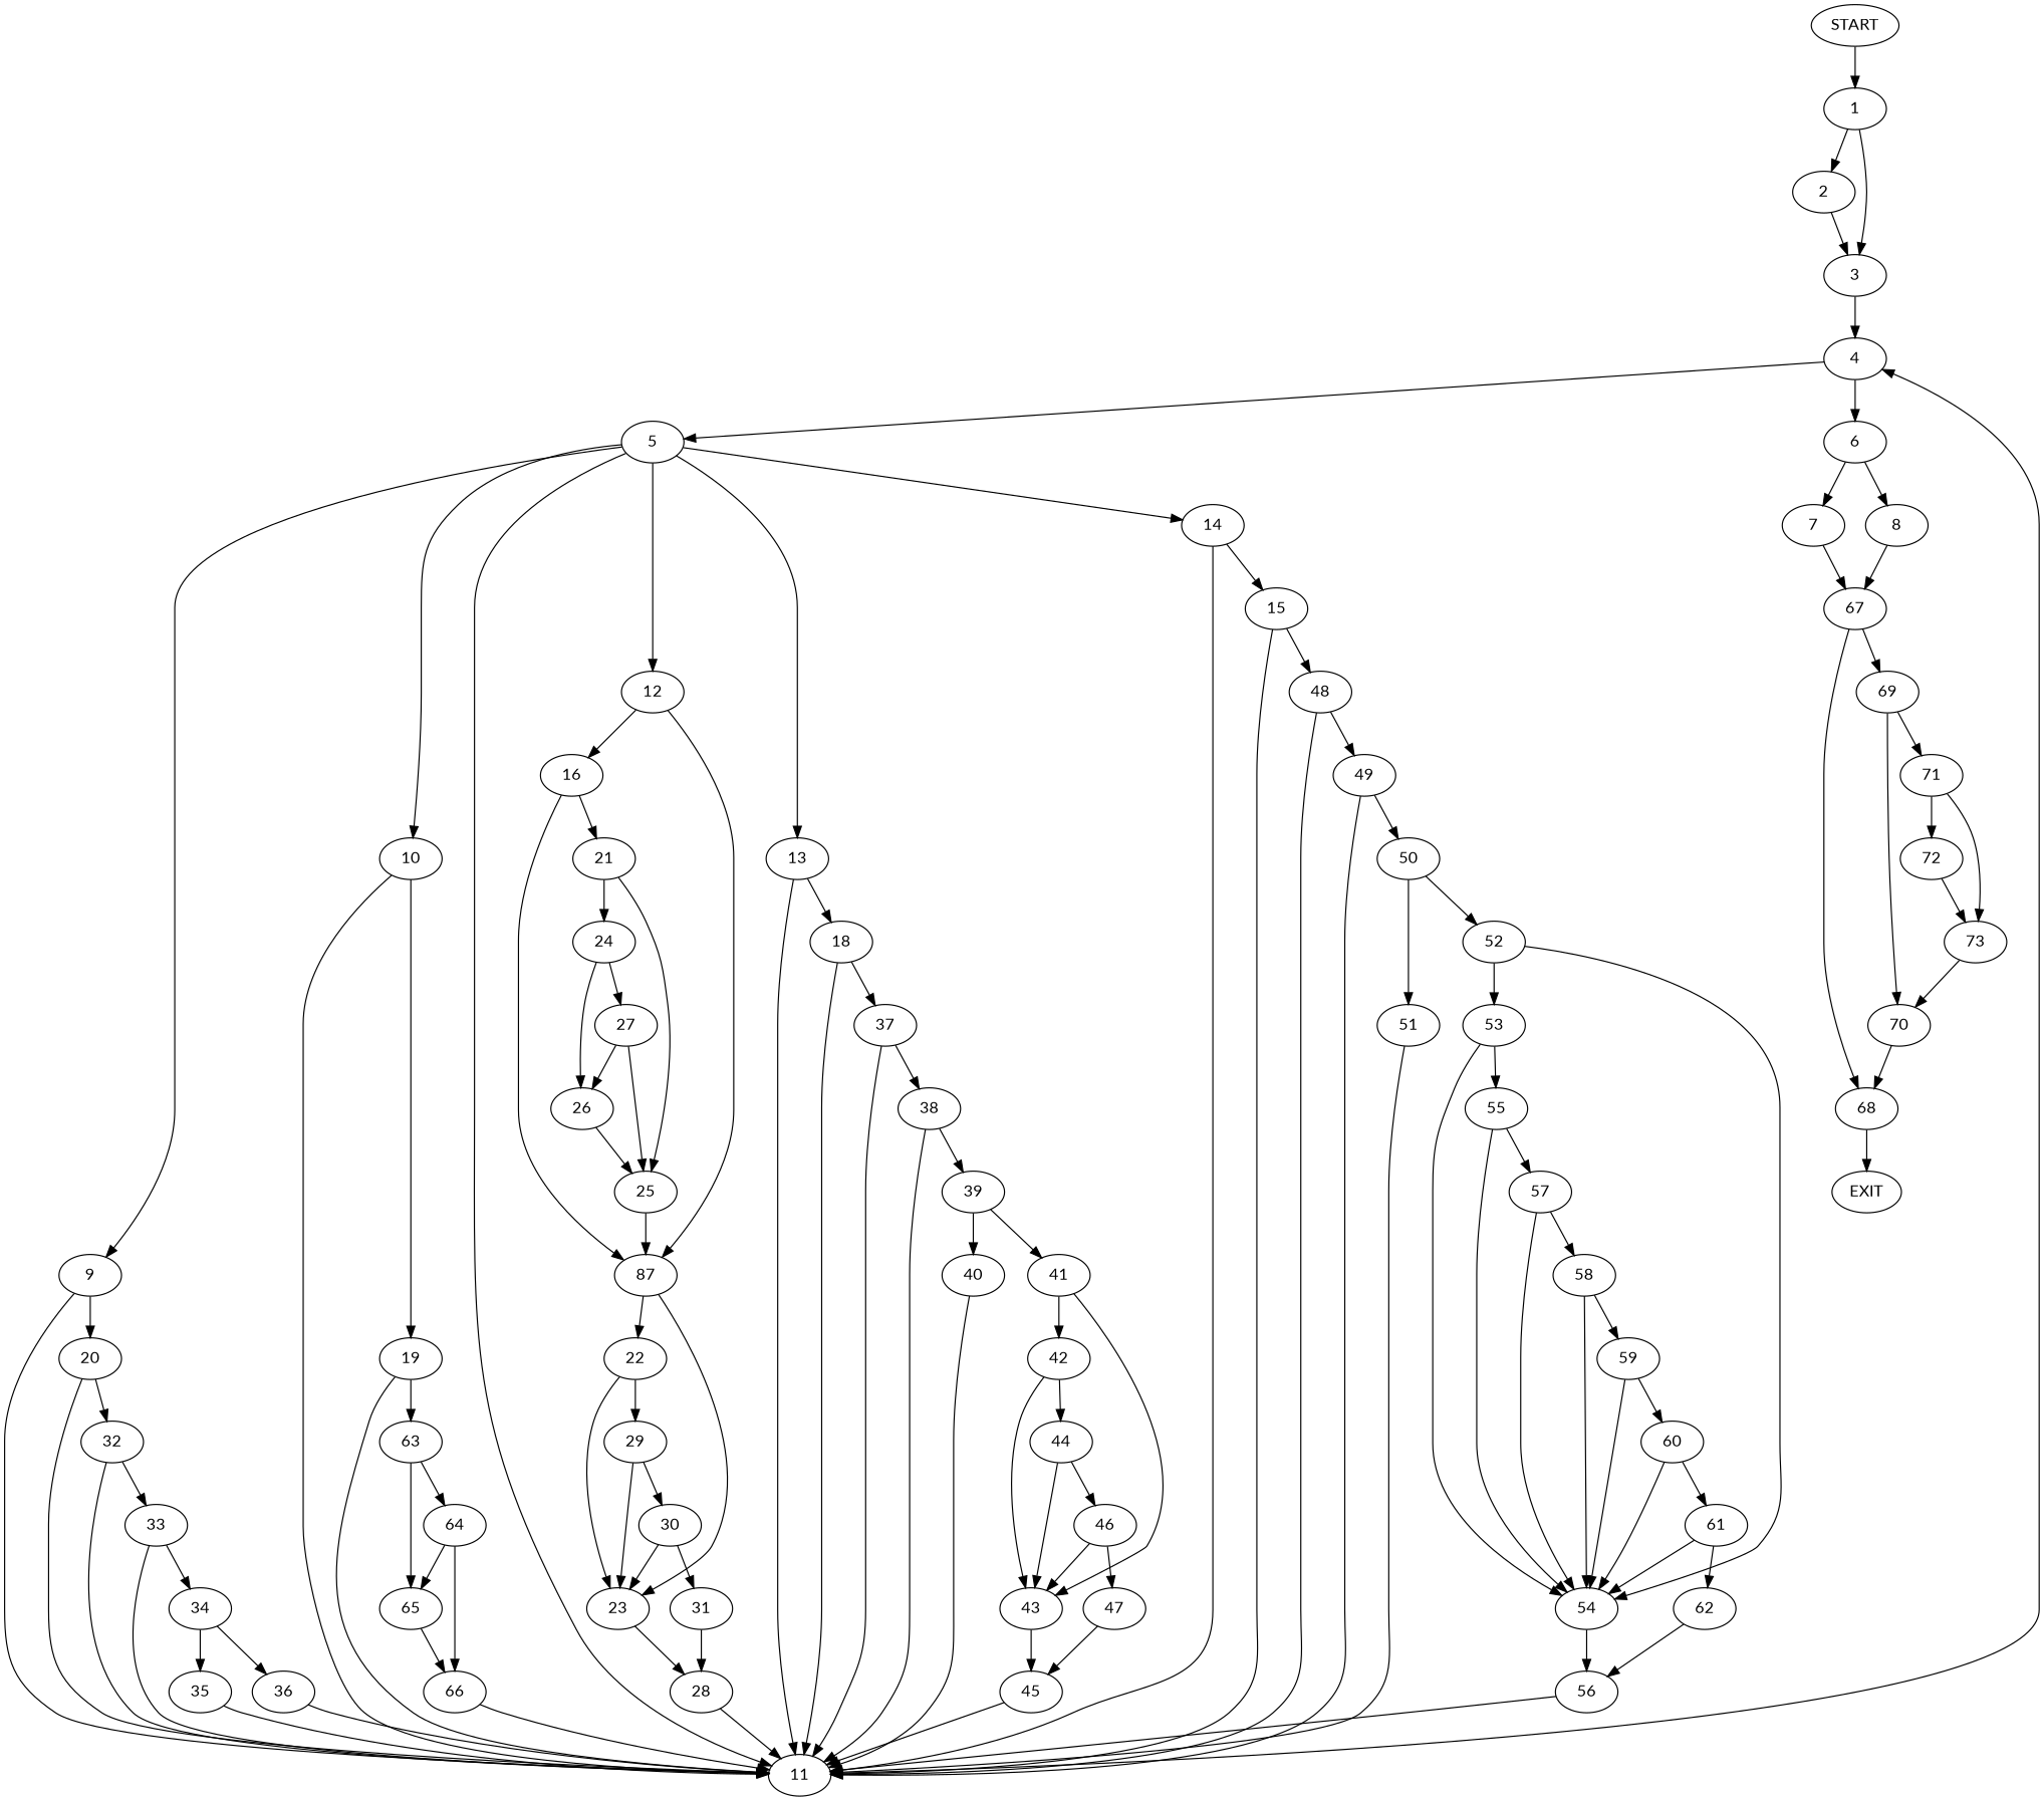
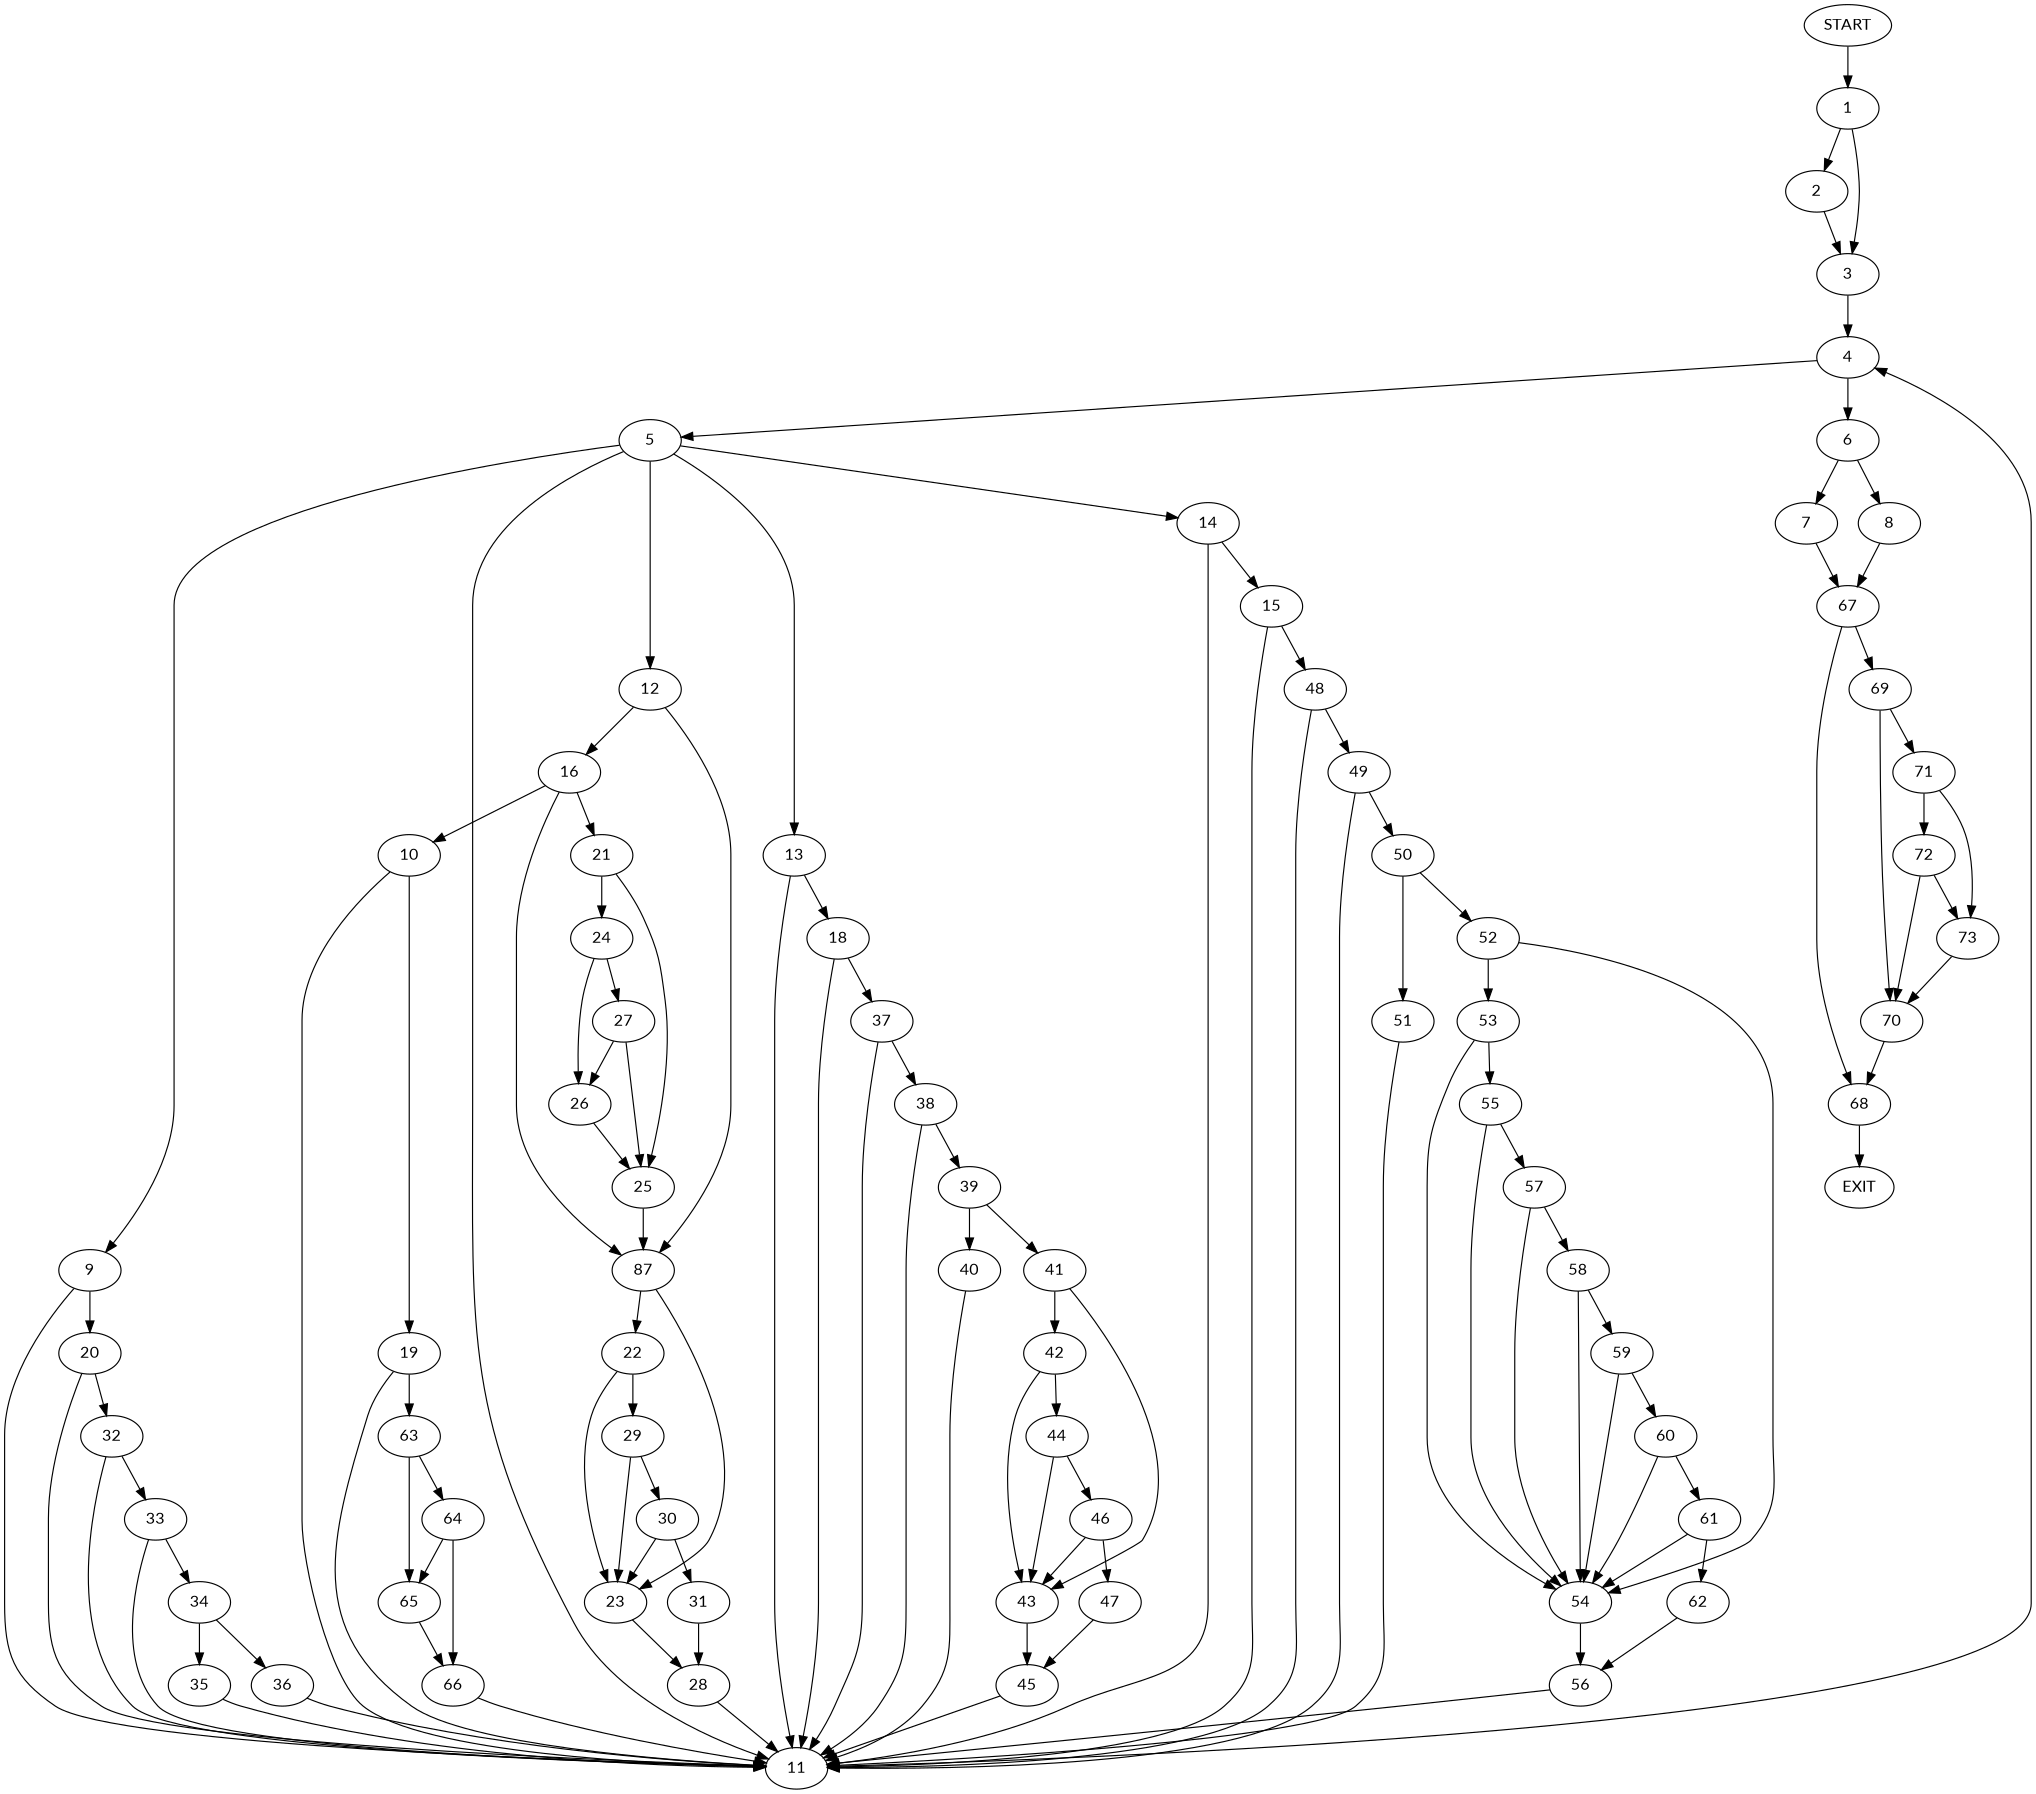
  digraph {
    fontname=Lato
    node [fontname=Lato]
    edge [fontname=Lato]
    n1 [label=START]
    1
    2
    3
    n5 [label=EXIT]
    4
    5
    6
    9
    10
    11
    12
    13
    14
    7
    8
    20
    19
    16
    n20 [label=87]
    18
    15
    67
    68
    69
    32
    63
    21
    22
    23
    37
    48
    49
    24
    25
    29
    28
    38
    64
    65
    33
    26
    27
    30
    31
    34
    35
    36
    39
    40
    41
    42
    43
    44
    45
    46
    47
    50
    51
    52
    53
    54
    55
    56
    57
    58
    59
    60
    61
    62
    66
    70
    71
    72
    73
    n1 -> 1
    1 -> 2
    1 -> 3
    2 -> 3
    3 -> 4
    4 -> 5
    4 -> 6
    5 -> 9
-   5 -> 10
+   16 -> 10
    5 -> 11
    5 -> 12
    5 -> 13
    5 -> 14
    6 -> 7
    6 -> 8
    9 -> 11
    9 -> 20
    10 -> 11
    10 -> 19
    11 -> 4
    12 -> 16
    12 -> n20
    13 -> 11
    13 -> 18
    14 -> 11
    14 -> 15
    7 -> 67
    8 -> 67
    20 -> 11
    20 -> 32
    19 -> 11
    19 -> 63
    16 -> n20
    16 -> 21
    n20 -> 22
    n20 -> 23
    18 -> 11
    18 -> 37
    15 -> 11
    15 -> 48
    67 -> 68
    67 -> 69
    68 -> n5
    69 -> 70
    69 -> 71
    32 -> 11
    32 -> 33
    63 -> 64
    63 -> 65
    21 -> 24
    21 -> 25
    22 -> 23
    22 -> 29
    23 -> 28
    37 -> 11
    37 -> 38
    48 -> 11
    48 -> 49
    49 -> 11
    49 -> 50
    24 -> 26
    24 -> 27
    25 -> n20
    29 -> 23
    29 -> 30
    28 -> 11
    38 -> 11
    38 -> 39
    64 -> 65
    64 -> 66
    65 -> 66
    33 -> 11
    33 -> 34
    26 -> 25
    27 -> 25
    27 -> 26
    30 -> 23
    30 -> 31
    31 -> 28
    34 -> 35
    34 -> 36
    35 -> 11
    36 -> 11
    39 -> 40
    39 -> 41
    40 -> 11
    41 -> 42
    41 -> 43
    42 -> 43
    42 -> 44
    43 -> 45
    44 -> 43
    44 -> 46
    45 -> 11
    46 -> 43
    46 -> 47
    47 -> 45
    50 -> 51
    50 -> 52
    51 -> 11
    52 -> 53
    52 -> 54
    53 -> 54
    53 -> 55
    54 -> 56
    55 -> 54
    55 -> 57
    56 -> 11
    57 -> 54
    57 -> 58
    58 -> 54
    58 -> 59
    59 -> 54
    59 -> 60
    60 -> 54
    60 -> 61
    61 -> 54
    61 -> 62
    62 -> 56
    66 -> 11
    70 -> 68
    71 -> 72
    71 -> 73
+   72 -> 70
    72 -> 73
    73 -> 70
  }
